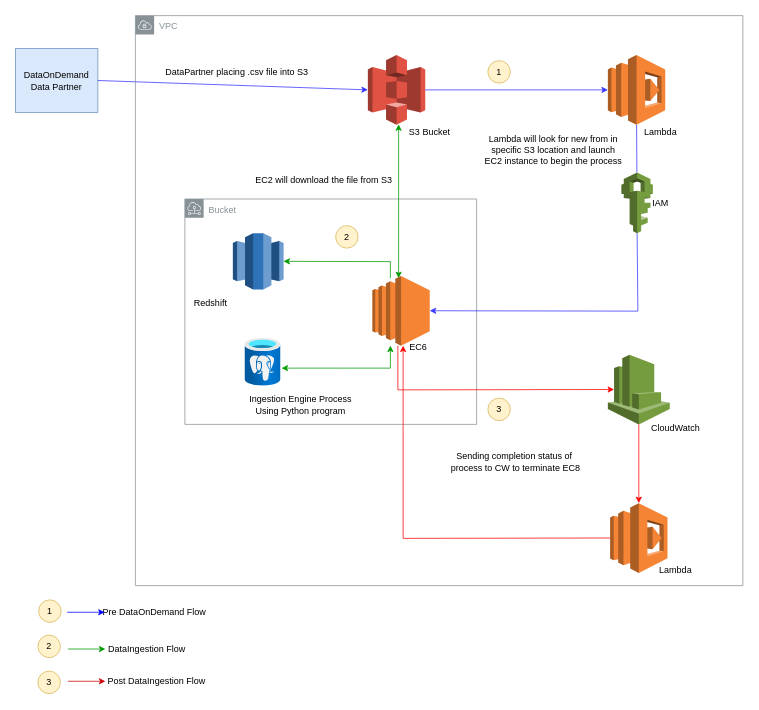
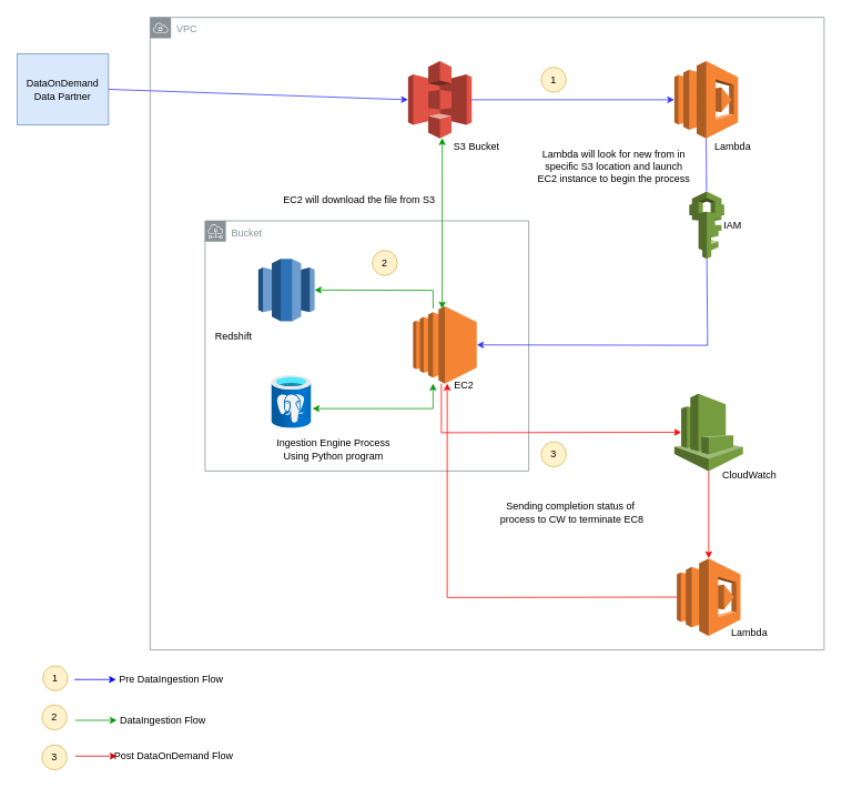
  <mxCell id="0" />
  <mxCell id="1" parent="0" />
  <mxCell id="2" value="Bucket" style="sketch=0;outlineConnect=0;gradientColor=none;html=1;whiteSpace=wrap;fontSize=12;fontStyle=0;shape=mxgraph.aws4.group;grIcon=mxgraph.aws4.group_subnet;strokeColor=#879196;fillColor=none;verticalAlign=top;align=left;spacingLeft=30;fontColor=#879196;dashed=0;" parent="1" vertex="1"><mxGeometry x="246" y="264.5" width="389" height="300.5" as="geometry" /></mxCell>
  <mxCell id="3" value="" style="outlineConnect=0;dashed=0;verticalLabelPosition=bottom;verticalAlign=top;align=center;html=1;shape=mxgraph.aws3.lambda;fillColor=#F58534;gradientColor=none;" parent="1" vertex="1"><mxGeometry x="810" y="72.5" width="76.5" height="93" as="geometry" /></mxCell>
  <mxCell id="4" value="" style="outlineConnect=0;dashed=0;verticalLabelPosition=bottom;verticalAlign=top;align=center;html=1;shape=mxgraph.aws3.s3;fillColor=#E05243;gradientColor=none;" parent="1" vertex="1"><mxGeometry x="490" y="72.5" width="76.5" height="93" as="geometry" /></mxCell>
  <mxCell id="5" value="" style="outlineConnect=0;dashed=0;verticalLabelPosition=bottom;verticalAlign=top;align=center;html=1;shape=mxgraph.aws3.ec2;fillColor=#F58534;gradientColor=none;" parent="1" vertex="1"><mxGeometry x="496" y="367" width="76.5" height="93" as="geometry" /></mxCell>
  <mxCell id="6" value="" style="outlineConnect=0;dashed=0;verticalLabelPosition=bottom;verticalAlign=top;align=center;html=1;shape=mxgraph.aws3.lambda;fillColor=#F58534;gradientColor=none;" parent="1" vertex="1"><mxGeometry x="813" y="670" width="76.5" height="93" as="geometry" /></mxCell>
  <mxCell id="7" value="" style="outlineConnect=0;dashed=0;verticalLabelPosition=bottom;verticalAlign=top;align=center;html=1;shape=mxgraph.aws3.cloudwatch;fillColor=#759C3E;gradientColor=none;" parent="1" vertex="1"><mxGeometry x="810" y="472" width="82.5" height="93" as="geometry" /></mxCell>
  <mxCell id="8" value="" style="outlineConnect=0;dashed=0;verticalLabelPosition=bottom;verticalAlign=top;align=center;html=1;shape=mxgraph.aws3.redshift;fillColor=#2E73B8;gradientColor=none;" parent="1" vertex="1"><mxGeometry x="310" y="310" width="67.5" height="75" as="geometry" /></mxCell>
  <mxCell id="9" value="" style="aspect=fixed;html=1;points=[];align=center;image;fontSize=12;image=img/lib/azure2/databases/Azure_Database_PostgreSQL_Server.svg;" parent="1" vertex="1"><mxGeometry x="326" y="450" width="48" height="64" as="geometry" /></mxCell>
  <mxCell id="10" value="" style="endArrow=classic;html=1;rounded=0;strokeColor=#3333FF;entryX=0;entryY=0.5;entryDx=0;entryDy=0;entryPerimeter=0;" parent="1" source="4" target="3" edge="1"><mxGeometry width="50" height="50" relative="1" as="geometry"><mxPoint x="416" y="140" as="sourcePoint" /><mxPoint x="496" y="127" as="targetPoint" /></mxGeometry></mxCell>
  <mxCell id="11" value="" style="endArrow=classic;html=1;rounded=0;exitX=0.5;exitY=1;exitDx=0;exitDy=0;exitPerimeter=0;strokeColor=#3333FF;startArrow=none;entryX=1;entryY=0.5;entryDx=0;entryDy=0;entryPerimeter=0;" parent="1" source="23" target="5" edge="1"><mxGeometry width="50" height="50" relative="1" as="geometry"><mxPoint x="412.5" y="136.5" as="sourcePoint" /><mxPoint x="488.36" y="300" as="targetPoint" /><Array as="points"><mxPoint x="850" y="414" /></Array></mxGeometry></mxCell>
  <mxCell id="12" value="DataOnDemand&lt;br&gt;Data Partner" style="whiteSpace=wrap;html=1;aspect=fixed;fillColor=#dae8fc;strokeColor=#6c8ebf;" parent="1" vertex="1"><mxGeometry x="20" y="64" width="110" height="85" as="geometry" /></mxCell>
  <mxCell id="13" value="" style="endArrow=classic;html=1;rounded=0;strokeColor=#3333FF;entryX=0;entryY=0.5;entryDx=0;entryDy=0;entryPerimeter=0;exitX=1;exitY=0.5;exitDx=0;exitDy=0;" parent="1" source="12" target="4" edge="1"><mxGeometry width="50" height="50" relative="1" as="geometry"><mxPoint x="140" y="120" as="sourcePoint" /><mxPoint x="340" y="130" as="targetPoint" /></mxGeometry></mxCell>
  <mxCell id="14" value="S3 Bucket" style="text;html=1;align=center;verticalAlign=middle;resizable=0;points=[];autosize=1;strokeColor=none;fillColor=none;" parent="1" vertex="1"><mxGeometry x="537" y="165.5" width="70" height="20" as="geometry" /></mxCell>
  <mxCell id="15" value="Lambda" style="text;html=1;align=center;verticalAlign=middle;resizable=0;points=[];autosize=1;strokeColor=none;fillColor=none;" parent="1" vertex="1"><mxGeometry x="850" y="165.5" width="60" height="20" as="geometry" /></mxCell>
  <mxCell id="16" value="IAM" style="text;html=1;align=center;verticalAlign=middle;resizable=0;points=[];autosize=1;strokeColor=none;fillColor=none;" parent="1" vertex="1"><mxGeometry x="860" y="259.5" width="40" height="20" as="geometry" /></mxCell>
  <mxCell id="17" value="Redshift" style="text;html=1;align=center;verticalAlign=middle;resizable=0;points=[];autosize=1;strokeColor=none;fillColor=none;" parent="1" vertex="1"><mxGeometry x="250" y="392.5" width="60" height="20" as="geometry" /></mxCell>
- <mxCell id="18" value="EC6" style="text;html=1;align=center;verticalAlign=middle;resizable=0;points=[];autosize=1;strokeColor=none;fillColor=none;" parent="1" vertex="1"><mxGeometry x="537" y="452" width="40" height="20" as="geometry" /></mxCell>
+ <mxCell id="18" value="EC2" style="text;html=1;align=center;verticalAlign=middle;resizable=0;points=[];autosize=1;strokeColor=none;fillColor=none;" parent="1" vertex="1"><mxGeometry x="537" y="452" width="40" height="20" as="geometry" /></mxCell>
  <mxCell id="19" value="CloudWatch" style="text;html=1;align=center;verticalAlign=middle;resizable=0;points=[];autosize=1;strokeColor=none;fillColor=none;" parent="1" vertex="1"><mxGeometry x="860" y="560" width="80" height="20" as="geometry" /></mxCell>
  <mxCell id="20" value="Lambda" style="text;html=1;align=center;verticalAlign=middle;resizable=0;points=[];autosize=1;strokeColor=none;fillColor=none;" parent="1" vertex="1"><mxGeometry x="870" y="750" width="60" height="20" as="geometry" /></mxCell>
  <mxCell id="21" value="" style="endArrow=classic;html=1;rounded=0;strokeColor=#009900;exitX=0.314;exitY=0.032;exitDx=0;exitDy=0;exitPerimeter=0;" parent="1" source="5" target="8" edge="1"><mxGeometry width="50" height="50" relative="1" as="geometry"><mxPoint x="412.5" y="129" as="sourcePoint" /><mxPoint x="506" y="129" as="targetPoint" /><Array as="points"><mxPoint x="520" y="348" /></Array></mxGeometry></mxCell>
  <mxCell id="22" value="" style="endArrow=classic;startArrow=classic;html=1;rounded=0;strokeColor=#009900;" parent="1" edge="1"><mxGeometry width="50" height="50" relative="1" as="geometry"><mxPoint x="375" y="490" as="sourcePoint" /><mxPoint x="520" y="460" as="targetPoint" /><Array as="points"><mxPoint x="455" y="490" /><mxPoint x="465" y="490" /><mxPoint x="520" y="490" /></Array></mxGeometry></mxCell>
  <mxCell id="23" value="" style="outlineConnect=0;dashed=0;verticalLabelPosition=bottom;verticalAlign=top;align=center;html=1;shape=mxgraph.aws3.iam;fillColor=#759C3E;gradientColor=none;" parent="1" vertex="1"><mxGeometry x="828" y="229" width="42" height="81" as="geometry" /></mxCell>
  <mxCell id="24" value="" style="endArrow=none;html=1;rounded=0;exitX=0.5;exitY=1;exitDx=0;exitDy=0;exitPerimeter=0;strokeColor=#3333FF;" parent="1" source="3" target="23" edge="1"><mxGeometry width="50" height="50" relative="1" as="geometry"><mxPoint x="848.25" y="165.5" as="sourcePoint" /><mxPoint x="572.5" y="383.29" as="targetPoint" /></mxGeometry></mxCell>
  <mxCell id="25" value="" style="endArrow=classic;startArrow=classic;html=1;rounded=0;strokeColor=#009900;exitX=0.418;exitY=0.043;exitDx=0;exitDy=0;exitPerimeter=0;" parent="1" edge="1"><mxGeometry width="50" height="50" relative="1" as="geometry"><mxPoint x="530.977" y="369.999" as="sourcePoint" /><mxPoint x="531" y="165" as="targetPoint" /></mxGeometry></mxCell>
  <mxCell id="26" value="" style="endArrow=classic;html=1;rounded=0;strokeColor=#FF0000;entryX=0.1;entryY=0.5;entryDx=0;entryDy=0;entryPerimeter=0;" parent="1" target="7" edge="1"><mxGeometry width="50" height="50" relative="1" as="geometry"><mxPoint x="530" y="460" as="sourcePoint" /><mxPoint x="810" y="520" as="targetPoint" /><Array as="points"><mxPoint x="530" y="519" /></Array></mxGeometry></mxCell>
  <mxCell id="27" value="" style="endArrow=classic;html=1;rounded=0;strokeColor=#FF0000;exitX=0.5;exitY=1;exitDx=0;exitDy=0;exitPerimeter=0;entryX=0.5;entryY=0;entryDx=0;entryDy=0;entryPerimeter=0;" parent="1" source="7" target="6" edge="1"><mxGeometry width="50" height="50" relative="1" as="geometry"><mxPoint x="582.5" y="423.5" as="sourcePoint" /><mxPoint x="820" y="423.5" as="targetPoint" /></mxGeometry></mxCell>
  <mxCell id="28" value="" style="endArrow=classic;html=1;rounded=0;strokeColor=#FF0000;exitX=0;exitY=0.5;exitDx=0;exitDy=0;exitPerimeter=0;" parent="1" source="6" edge="1"><mxGeometry width="50" height="50" relative="1" as="geometry"><mxPoint x="540" y="460" as="sourcePoint" /><mxPoint x="537" y="460" as="targetPoint" /><Array as="points"><mxPoint x="537" y="717" /></Array></mxGeometry></mxCell>
  <mxCell id="29" value="1" style="ellipse;whiteSpace=wrap;html=1;aspect=fixed;fillColor=#fff2cc;strokeColor=#d6b656;" parent="1" vertex="1"><mxGeometry x="650" y="80" width="30" height="30" as="geometry" /></mxCell>
  <mxCell id="30" value="2" style="ellipse;whiteSpace=wrap;html=1;aspect=fixed;fillColor=#fff2cc;strokeColor=#d6b656;" parent="1" vertex="1"><mxGeometry x="447" y="300" width="30" height="30" as="geometry" /></mxCell>
  <mxCell id="31" value="3" style="ellipse;whiteSpace=wrap;html=1;aspect=fixed;fillColor=#fff2cc;strokeColor=#d6b656;" parent="1" vertex="1"><mxGeometry x="650" y="530" width="30" height="30" as="geometry" /></mxCell>
  <mxCell id="32" value="Sending completion status of&lt;br&gt;&amp;nbsp;process to CW to terminate EC8" style="text;html=1;align=center;verticalAlign=middle;resizable=0;points=[];autosize=1;strokeColor=none;fillColor=none;" parent="1" vertex="1"><mxGeometry x="590" y="600" width="190" height="30" as="geometry" /></mxCell>
  <mxCell id="33" value="Lambda will look for new from in &lt;br&gt;specific S3 location and launch &lt;br&gt;EC2 instance to begin the process" style="text;html=1;align=center;verticalAlign=middle;resizable=0;points=[];autosize=1;strokeColor=none;fillColor=none;" parent="1" vertex="1"><mxGeometry x="637" y="174" width="200" height="50" as="geometry" /></mxCell>
  <mxCell id="34" value="Ingestion Engine Process &lt;br&gt;Using Python program" style="text;html=1;align=center;verticalAlign=middle;resizable=0;points=[];autosize=1;strokeColor=none;fillColor=none;" parent="1" vertex="1"><mxGeometry x="325" y="523.5" width="150" height="30" as="geometry" /></mxCell>
  <mxCell id="35" value="1" style="ellipse;whiteSpace=wrap;html=1;aspect=fixed;fillColor=#fff2cc;strokeColor=#d6b656;" parent="1" vertex="1"><mxGeometry x="51" y="799" width="30" height="30" as="geometry" /></mxCell>
- <mxCell id="36" value="Pre DataOnDemand Flow" style="text;html=1;align=center;verticalAlign=middle;resizable=0;points=[];autosize=1;strokeColor=none;fillColor=none;" parent="1" vertex="1"><mxGeometry x="135" y="806" width="140" height="20" as="geometry" /></mxCell>
+ <mxCell id="36" value="Pre DataIngestion Flow" style="text;html=1;align=center;verticalAlign=middle;resizable=0;points=[];autosize=1;strokeColor=none;fillColor=none;" parent="1" vertex="1"><mxGeometry x="135" y="806" width="140" height="20" as="geometry" /></mxCell>
  <mxCell id="37" value="2" style="ellipse;whiteSpace=wrap;html=1;aspect=fixed;fillColor=#fff2cc;strokeColor=#d6b656;" parent="1" vertex="1"><mxGeometry x="50" y="846" width="30" height="30" as="geometry" /></mxCell>
  <mxCell id="38" value="DataIngestion Flow" style="text;html=1;align=center;verticalAlign=middle;resizable=0;points=[];autosize=1;strokeColor=none;fillColor=none;" parent="1" vertex="1"><mxGeometry x="135" y="855" width="120" height="20" as="geometry" /></mxCell>
  <mxCell id="39" value="3" style="ellipse;whiteSpace=wrap;html=1;aspect=fixed;fillColor=#fff2cc;strokeColor=#d6b656;" parent="1" vertex="1"><mxGeometry x="50" y="894" width="30" height="30" as="geometry" /></mxCell>
- <mxCell id="40" value="Post DataIngestion Flow" style="text;html=1;align=center;verticalAlign=middle;resizable=0;points=[];autosize=1;strokeColor=none;fillColor=none;" parent="1" vertex="1"><mxGeometry x="133" y="898" width="150" height="20" as="geometry" /></mxCell>
+ <mxCell id="40" value="Post DataOnDemand Flow" style="text;html=1;align=center;verticalAlign=middle;resizable=0;points=[];autosize=1;strokeColor=none;fillColor=none;" parent="1" vertex="1"><mxGeometry x="133" y="898" width="150" height="20" as="geometry" /></mxCell>
  <mxCell id="41" value="" style="endArrow=classic;html=1;rounded=0;strokeColor=#009900;" parent="1" edge="1"><mxGeometry width="50" height="50" relative="1" as="geometry"><mxPoint x="90" y="864.5" as="sourcePoint" /><mxPoint x="140" y="864.5" as="targetPoint" /><Array as="points"><mxPoint x="90" y="864.5" /></Array></mxGeometry></mxCell>
  <mxCell id="42" value="" style="endArrow=classic;html=1;rounded=0;strokeColor=#0000FF;" parent="1" edge="1"><mxGeometry width="50" height="50" relative="1" as="geometry"><mxPoint x="89" y="815.5" as="sourcePoint" /><mxPoint x="139" y="815.5" as="targetPoint" /><Array as="points"><mxPoint x="89" y="815.5" /></Array></mxGeometry></mxCell>
  <mxCell id="43" value="" style="endArrow=classic;html=1;rounded=0;strokeColor=#CC0000;" parent="1" edge="1"><mxGeometry width="50" height="50" relative="1" as="geometry"><mxPoint x="90" y="907.5" as="sourcePoint" /><mxPoint x="140" y="907.5" as="targetPoint" /><Array as="points"><mxPoint x="90" y="907.5" /></Array></mxGeometry></mxCell>
- <mxCell id="44" value="DataPartner placing .csv file into S3" style="text;html=1;align=center;verticalAlign=middle;resizable=0;points=[];autosize=1;strokeColor=none;fillColor=none;" parent="1" vertex="1"><mxGeometry x="210" y="85" width="210" height="20" as="geometry" /></mxCell>
  <mxCell id="45" value="EC2 will download the file from S3" style="text;html=1;align=center;verticalAlign=middle;resizable=0;points=[];autosize=1;strokeColor=none;fillColor=none;" parent="1" vertex="1"><mxGeometry x="331" y="229" width="200" height="20" as="geometry" /></mxCell>
  <mxCell id="46" value="VPC" style="sketch=0;outlineConnect=0;gradientColor=none;html=1;whiteSpace=wrap;fontSize=12;fontStyle=0;shape=mxgraph.aws4.group;grIcon=mxgraph.aws4.group_vpc;strokeColor=#879196;fillColor=none;verticalAlign=top;align=left;spacingLeft=30;fontColor=#879196;dashed=0;" parent="1" vertex="1"><mxGeometry x="180" y="20" width="810" height="760" as="geometry" /></mxCell>
